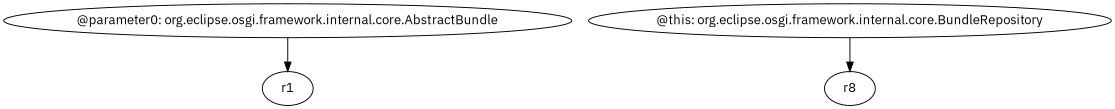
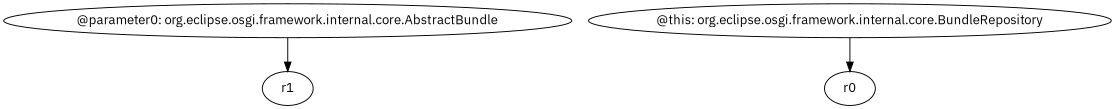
  digraph {
    fontname="IBM Plex Sans"
    node [fontname="IBM Plex Sans"]
    edge [fontname="IBM Plex Sans"]
    n1 [label="@parameter0: org.eclipse.osgi.framework.internal.core.AbstractBundle"]
    n2 [label=r1]
    n3 [label="@this: org.eclipse.osgi.framework.internal.core.BundleRepository"]
-   n4 [label=r8]
+   n4 [label=r0]
    n1 -> n2
    n3 -> n4
  }
